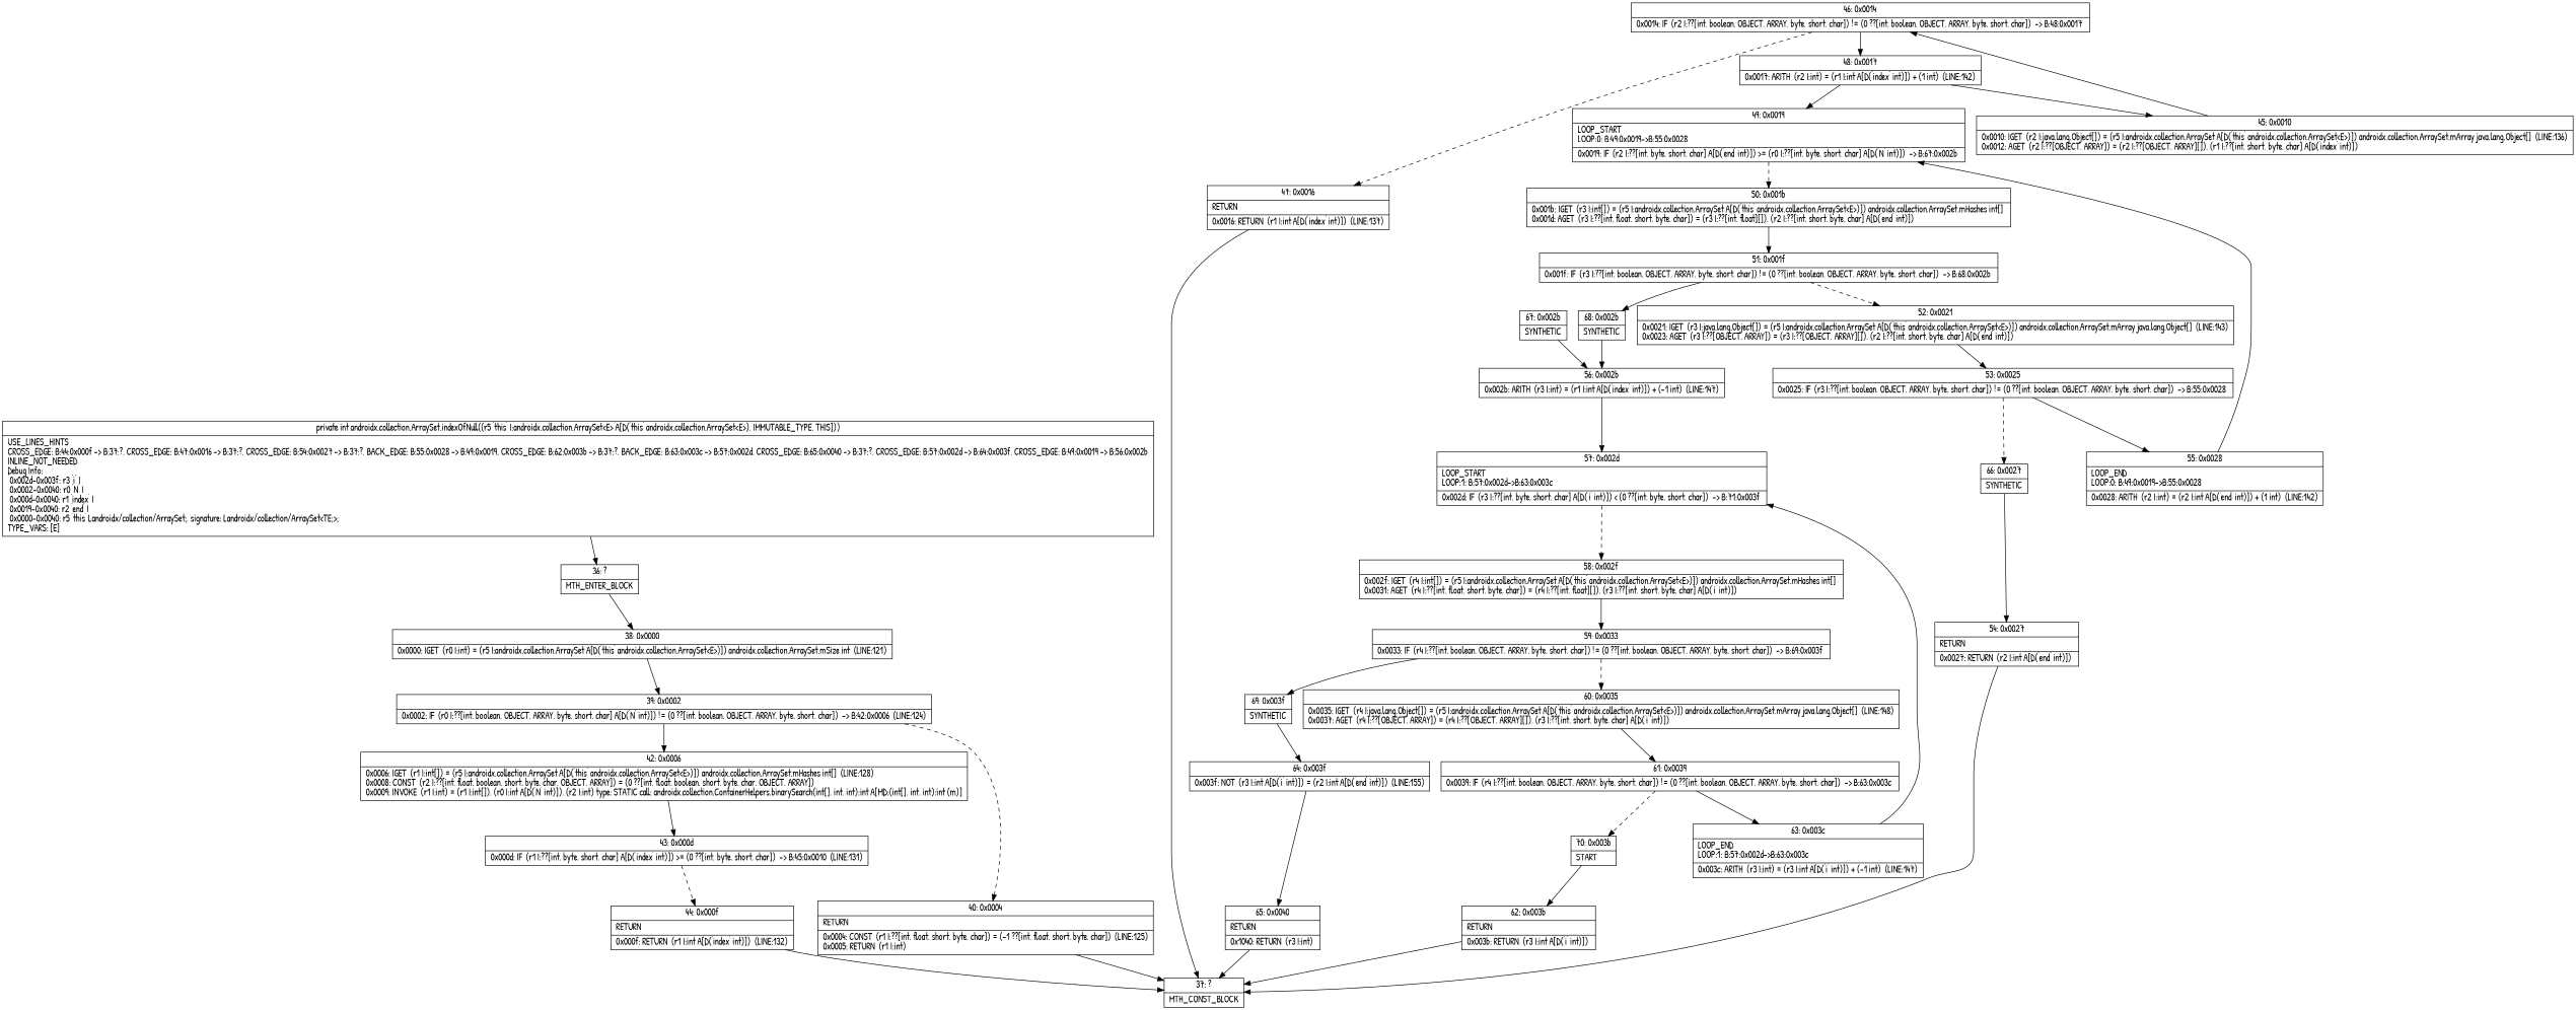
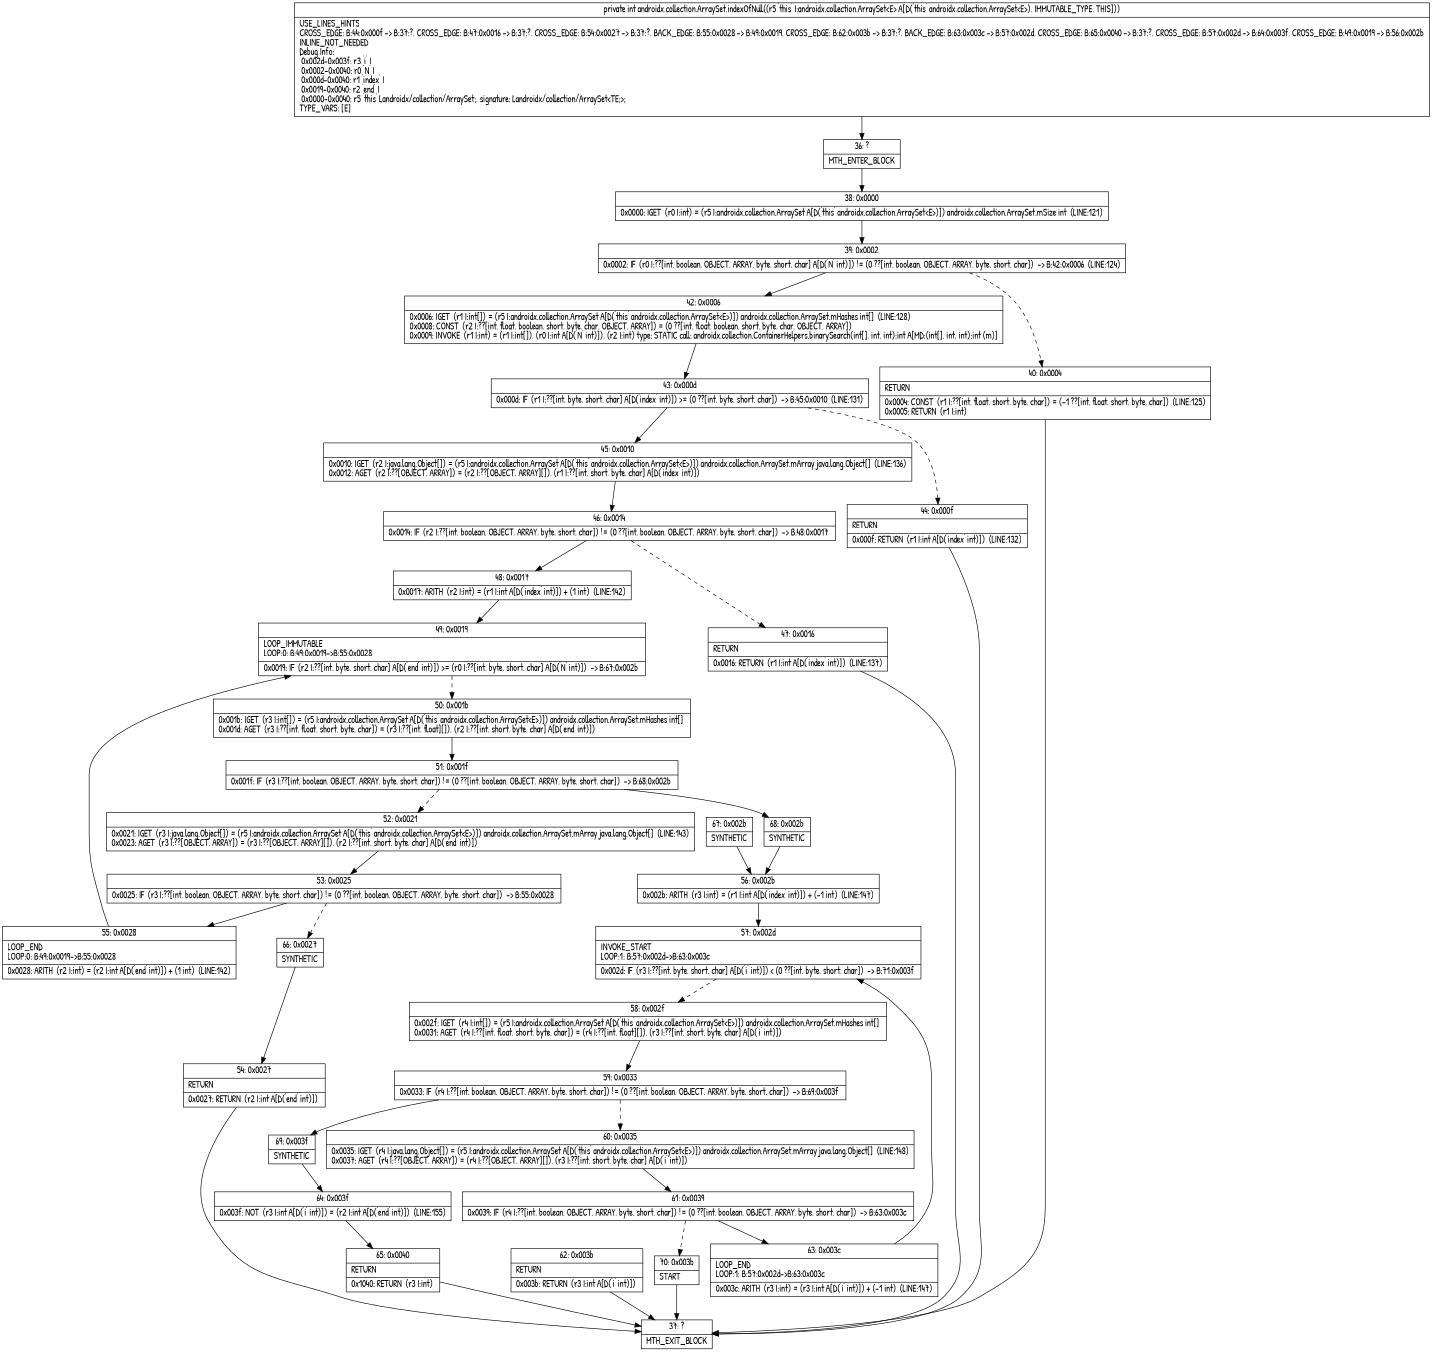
  digraph {
    fontname="Patrick Hand"
    node [fontname="Patrick Hand" shape=record]
    edge [fontname="Patrick Hand"]
    n1 [label="{36\:\ ?|MTH_ENTER_BLOCK\l}"]
    n2 [label="{38\:\ 0x0000|0x0000: IGET  (r0 I:int) = (r5 I:androidx.collection.ArraySet A[D('this' androidx.collection.ArraySet\<E\>)]) androidx.collection.ArraySet.mSize int  (LINE:121)\l}"]
    n3 [label="{39\:\ 0x0002|0x0002: IF  (r0 I:??[int, boolean, OBJECT, ARRAY, byte, short, char] A[D('N' int)]) != (0 ??[int, boolean, OBJECT, ARRAY, byte, short, char])  \-\> B:42:0x0006  (LINE:124)\l}"]
    n4 [label="{40\:\ 0x0004|RETURN\l|0x0004: CONST  (r1 I:??[int, float, short, byte, char]) = (\-1 ??[int, float, short, byte, char])  (LINE:125)\l0x0005: RETURN  (r1 I:int) \l}"]
    n5 [label="{42\:\ 0x0006|0x0006: IGET  (r1 I:int[]) = (r5 I:androidx.collection.ArraySet A[D('this' androidx.collection.ArraySet\<E\>)]) androidx.collection.ArraySet.mHashes int[]  (LINE:128)\l0x0008: CONST  (r2 I:??[int, float, boolean, short, byte, char, OBJECT, ARRAY]) = (0 ??[int, float, boolean, short, byte, char, OBJECT, ARRAY]) \l0x0009: INVOKE  (r1 I:int) = (r1 I:int[]), (r0 I:int A[D('N' int)]), (r2 I:int) type: STATIC call: androidx.collection.ContainerHelpers.binarySearch(int[], int, int):int A[MD:(int[], int, int):int (m)]\l}"]
-   n6 [label="{37\:\ ?|MTH_CONST_BLOCK\l}"]
+   n6 [label="{37\:\ ?|MTH_EXIT_BLOCK\l}"]
    n7 [label="{43\:\ 0x000d|0x000d: IF  (r1 I:??[int, byte, short, char] A[D('index' int)]) \>= (0 ??[int, byte, short, char])  \-\> B:45:0x0010  (LINE:131)\l}"]
    n8 [label="{44\:\ 0x000f|RETURN\l|0x000f: RETURN  (r1 I:int A[D('index' int)])  (LINE:132)\l}"]
    n9 [label="{45\:\ 0x0010|0x0010: IGET  (r2 I:java.lang.Object[]) = (r5 I:androidx.collection.ArraySet A[D('this' androidx.collection.ArraySet\<E\>)]) androidx.collection.ArraySet.mArray java.lang.Object[]  (LINE:136)\l0x0012: AGET  (r2 I:??[OBJECT, ARRAY]) = (r2 I:??[OBJECT, ARRAY][]), (r1 I:??[int, short, byte, char] A[D('index' int)]) \l}"]
    n10 [label="{46\:\ 0x0014|0x0014: IF  (r2 I:??[int, boolean, OBJECT, ARRAY, byte, short, char]) != (0 ??[int, boolean, OBJECT, ARRAY, byte, short, char])  \-\> B:48:0x0017 \l}"]
    n11 [label="{47\:\ 0x0016|RETURN\l|0x0016: RETURN  (r1 I:int A[D('index' int)])  (LINE:137)\l}"]
    n12 [label="{48\:\ 0x0017|0x0017: ARITH  (r2 I:int) = (r1 I:int A[D('index' int)]) + (1 int)  (LINE:142)\l}"]
-   n13 [label="{49\:\ 0x0019|LOOP_START\lLOOP:0: B:49:0x0019\-\>B:55:0x0028\l|0x0019: IF  (r2 I:??[int, byte, short, char] A[D('end' int)]) \>= (r0 I:??[int, byte, short, char] A[D('N' int)])  \-\> B:67:0x002b \l}"]
+   n13 [label="{49\:\ 0x0019|LOOP_IMMUTABLE\lLOOP:0: B:49:0x0019\-\>B:55:0x0028\l|0x0019: IF  (r2 I:??[int, byte, short, char] A[D('end' int)]) \>= (r0 I:??[int, byte, short, char] A[D('N' int)])  \-\> B:67:0x002b \l}"]
    n14 [label="{50\:\ 0x001b|0x001b: IGET  (r3 I:int[]) = (r5 I:androidx.collection.ArraySet A[D('this' androidx.collection.ArraySet\<E\>)]) androidx.collection.ArraySet.mHashes int[] \l0x001d: AGET  (r3 I:??[int, float, short, byte, char]) = (r3 I:??[int, float][]), (r2 I:??[int, short, byte, char] A[D('end' int)]) \l}"]
    n15 [label="{51\:\ 0x001f|0x001f: IF  (r3 I:??[int, boolean, OBJECT, ARRAY, byte, short, char]) != (0 ??[int, boolean, OBJECT, ARRAY, byte, short, char])  \-\> B:68:0x002b \l}"]
    n16 [label="{67\:\ 0x002b|SYNTHETIC\l}"]
    n17 [label="{56\:\ 0x002b|0x002b: ARITH  (r3 I:int) = (r1 I:int A[D('index' int)]) + (\-1 int)  (LINE:147)\l}"]
    n18 [label="{52\:\ 0x0021|0x0021: IGET  (r3 I:java.lang.Object[]) = (r5 I:androidx.collection.ArraySet A[D('this' androidx.collection.ArraySet\<E\>)]) androidx.collection.ArraySet.mArray java.lang.Object[]  (LINE:143)\l0x0023: AGET  (r3 I:??[OBJECT, ARRAY]) = (r3 I:??[OBJECT, ARRAY][]), (r2 I:??[int, short, byte, char] A[D('end' int)]) \l}"]
    n19 [label="{68\:\ 0x002b|SYNTHETIC\l}"]
    n20 [label="{53\:\ 0x0025|0x0025: IF  (r3 I:??[int, boolean, OBJECT, ARRAY, byte, short, char]) != (0 ??[int, boolean, OBJECT, ARRAY, byte, short, char])  \-\> B:55:0x0028 \l}"]
    n21 [label="{55\:\ 0x0028|LOOP_END\lLOOP:0: B:49:0x0019\-\>B:55:0x0028\l|0x0028: ARITH  (r2 I:int) = (r2 I:int A[D('end' int)]) + (1 int)  (LINE:142)\l}"]
    n22 [label="{66\:\ 0x0027|SYNTHETIC\l}"]
    n23 [label="{54\:\ 0x0027|RETURN\l|0x0027: RETURN  (r2 I:int A[D('end' int)]) \l}"]
-   n24 [label="{57\:\ 0x002d|LOOP_START\lLOOP:1: B:57:0x002d\-\>B:63:0x003c\l|0x002d: IF  (r3 I:??[int, byte, short, char] A[D('i' int)]) \< (0 ??[int, byte, short, char])  \-\> B:71:0x003f \l}"]
+   n24 [label="{57\:\ 0x002d|INVOKE_START\lLOOP:1: B:57:0x002d\-\>B:63:0x003c\l|0x002d: IF  (r3 I:??[int, byte, short, char] A[D('i' int)]) \< (0 ??[int, byte, short, char])  \-\> B:71:0x003f \l}"]
    n25 [label="{58\:\ 0x002f|0x002f: IGET  (r4 I:int[]) = (r5 I:androidx.collection.ArraySet A[D('this' androidx.collection.ArraySet\<E\>)]) androidx.collection.ArraySet.mHashes int[] \l0x0031: AGET  (r4 I:??[int, float, short, byte, char]) = (r4 I:??[int, float][]), (r3 I:??[int, short, byte, char] A[D('i' int)]) \l}"]
    n26 [label="{59\:\ 0x0033|0x0033: IF  (r4 I:??[int, boolean, OBJECT, ARRAY, byte, short, char]) != (0 ??[int, boolean, OBJECT, ARRAY, byte, short, char])  \-\> B:69:0x003f \l}"]
    n27 [label="{60\:\ 0x0035|0x0035: IGET  (r4 I:java.lang.Object[]) = (r5 I:androidx.collection.ArraySet A[D('this' androidx.collection.ArraySet\<E\>)]) androidx.collection.ArraySet.mArray java.lang.Object[]  (LINE:148)\l0x0037: AGET  (r4 I:??[OBJECT, ARRAY]) = (r4 I:??[OBJECT, ARRAY][]), (r3 I:??[int, short, byte, char] A[D('i' int)]) \l}"]
    n28 [label="{69\:\ 0x003f|SYNTHETIC\l}"]
    n29 [label="{61\:\ 0x0039|0x0039: IF  (r4 I:??[int, boolean, OBJECT, ARRAY, byte, short, char]) != (0 ??[int, boolean, OBJECT, ARRAY, byte, short, char])  \-\> B:63:0x003c \l}"]
    n30 [label="{64\:\ 0x003f|0x003f: NOT  (r3 I:int A[D('i' int)]) = (r2 I:int A[D('end' int)])  (LINE:155)\l}"]
    n31 [label="{63\:\ 0x003c|LOOP_END\lLOOP:1: B:57:0x002d\-\>B:63:0x003c\l|0x003c: ARITH  (r3 I:int) = (r3 I:int A[D('i' int)]) + (\-1 int)  (LINE:147)\l}"]
    n32 [label="{70\:\ 0x003b|START\l}"]
    n33 [label="{62\:\ 0x003b|RETURN\l|0x003b: RETURN  (r3 I:int A[D('i' int)]) \l}"]
    n34 [label="{65\:\ 0x0040|RETURN\l|0x1040: RETURN  (r3 I:int) \l}"]
    n35 [label="{private int androidx.collection.ArraySet.indexOfNull((r5 'this' I:androidx.collection.ArraySet\<E\> A[D('this' androidx.collection.ArraySet\<E\>), IMMUTABLE_TYPE, THIS]))  | USE_LINES_HINTS\lCROSS_EDGE: B:44:0x000f \-\> B:37:?, CROSS_EDGE: B:47:0x0016 \-\> B:37:?, CROSS_EDGE: B:54:0x0027 \-\> B:37:?, BACK_EDGE: B:55:0x0028 \-\> B:49:0x0019, CROSS_EDGE: B:62:0x003b \-\> B:37:?, BACK_EDGE: B:63:0x003c \-\> B:57:0x002d, CROSS_EDGE: B:65:0x0040 \-\> B:37:?, CROSS_EDGE: B:57:0x002d \-\> B:64:0x003f, CROSS_EDGE: B:49:0x0019 \-\> B:56:0x002b\lINLINE_NOT_NEEDED\lDebug Info:\l  0x002d\-0x003f: r3 'i' I\l  0x0002\-0x0040: r0 'N' I\l  0x000d\-0x0040: r1 'index' I\l  0x0019\-0x0040: r2 'end' I\l  0x0000\-0x0040: r5 'this' Landroidx\/collection\/ArraySet;, signature: Landroidx\/collection\/ArraySet\<TE;\>;\lTYPE_VARS: [E]\l}"]
    n1 -> n2
    n2 -> n3
    n3 -> n4 [style=dashed]
    n3 -> n5
    n4 -> n6
    n5 -> n7
    n7 -> n8 [style=dashed]
-   n12 -> n9
+   n7 -> n9
    n8 -> n6
    n9 -> n10
    n10 -> n11 [style=dashed]
    n10 -> n12
    n11 -> n6
    n12 -> n13
    n13 -> n14 [style=dashed]
    n14 -> n15
    n15 -> n18 [style=dashed]
    n15 -> n19
    n16 -> n17
    n17 -> n24
    n18 -> n20
    n19 -> n17
    n20 -> n21
    n20 -> n22 [style=dashed]
    n21 -> n13
    n22 -> n23
    n23 -> n6
    n24 -> n25 [style=dashed]
    n25 -> n26
    n26 -> n27 [style=dashed]
    n26 -> n28
    n27 -> n29
    n28 -> n30
    n29 -> n31
    n29 -> n32 [style=dashed]
    n30 -> n34
    n31 -> n24
-   n32 -> n33
+   n32 -> n6
    n33 -> n6
    n34 -> n6
    n35 -> n1
  }
